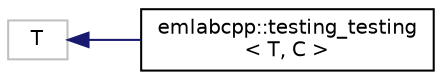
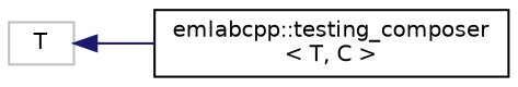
  digraph {
    rankdir=LR
    node [fillcolor=white fontname=Helvetica fontsize=10 shape=record style=filled]
    n1 [color=grey75 height=0.2 label=T width=0.4]
-   n2 [color=black height=0.2 label="emlabcpp::testing_testing\l\< T, C \>" width=0.4]
+   n2 [color=black height=0.2 label="emlabcpp::testing_composer\l\< T, C \>" width=0.4]
    n1 -> n2 [color=midnightblue dir=back fontname=Helvetica fontsize=10 labelfontname=Helvetica labelfontsize=10 style=solid]
  }
